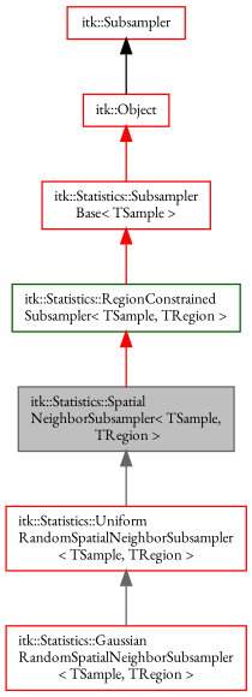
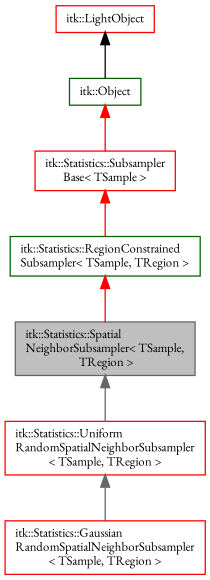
  digraph {
    fontname="EB Garamond"
    node [color=red fillcolor=white fontname="EB Garamond" fontsize=10 shape=record style=filled]
    edge [color=red dir=back fontname="EB Garamond" fontsize=10 labelfontname=Helvetica labelfontsize=10 style=solid]
    n1 [color=gray40 fillcolor=grey75 fontcolor=black height=0.2 label="itk::Statistics::Spatial\lNeighborSubsampler\< TSample,\l TRegion \>" width=0.4]
    n2 [height=0.2 label="itk::Statistics::Uniform\lRandomSpatialNeighborSubsampler\l\< TSample, TRegion \>" width=0.4]
    n3 [height=0.2 label="itk::Statistics::Gaussian\lRandomSpatialNeighborSubsampler\l\< TSample, TRegion \>" width=0.4]
    n4 [color=darkgreen height=0.2 label="itk::Statistics::RegionConstrained\lSubsampler\< TSample, TRegion \>" width=0.4]
    n5 [height=0.2 label="itk::Statistics::Subsampler\lBase\< TSample \>" width=0.4]
-   n6 [height=0.2 label="itk::Object" width=0.4]
-   n7 [height=0.2 label="itk::Subsampler" width=0.4]
+   n6 [color=darkgreen height=0.2 label="itk::Object" width=0.4]
+   n7 [height=0.2 label="itk::LightObject" width=0.4]
    n1 -> n2 [color=gray40]
    n2 -> n3 [color=gray40]
    n4 -> n1
    n5 -> n4
    n6 -> n5
    n7 -> n6 [color=black]
  }
